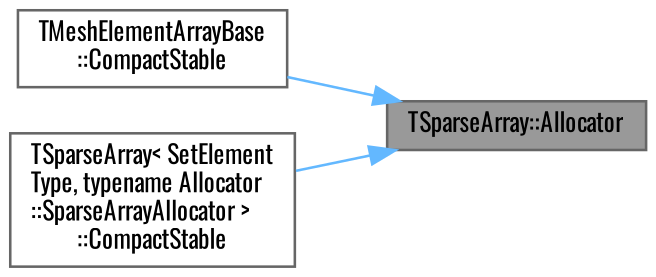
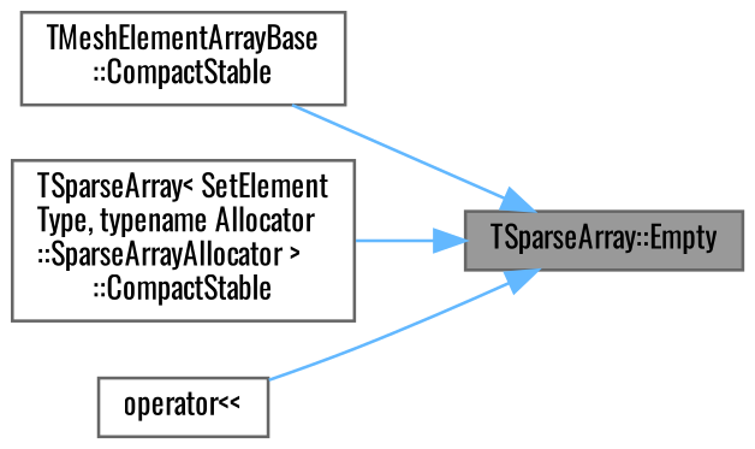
  digraph {
    fontname=Oswald
    rankdir=RL
    node [color=grey40 fillcolor=white fontname=Oswald fontsize=10 shape=box style=filled]
    edge [color=steelblue1 dir=back fontname=Oswald fontsize=10 labelfontname=Helvetica labelfontsize=10 style=solid]
-   n1 [color=gray40 fillcolor=grey60 fontcolor=black height=0.2 label="TSparseArray::Allocator" width=0.4]
+   n1 [color=gray40 fillcolor=grey60 fontcolor=black height=0.2 label="TSparseArray::Empty" width=0.4]
    n2 [height=0.2 label="TMeshElementArrayBase\l::CompactStable" width=0.4]
    n3 [height=0.2 label="TSparseArray\< SetElement\lType, typename Allocator\l::SparseArrayAllocator \>\l::CompactStable" width=0.4]
+   n4 [height=0.2 label="operator\<\<" width=0.4]
    n1 -> n2
    n1 -> n3
+   n1 -> n4
  }
